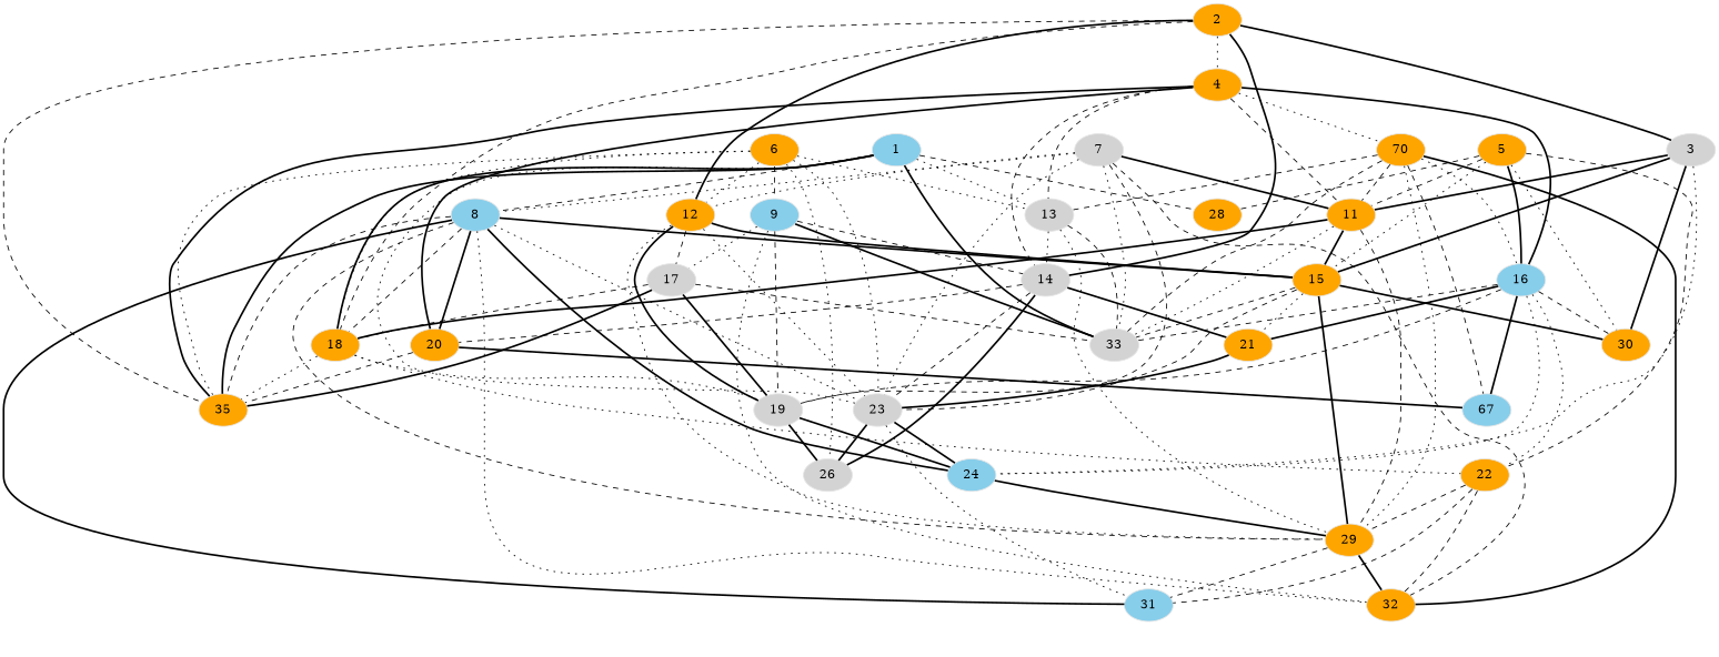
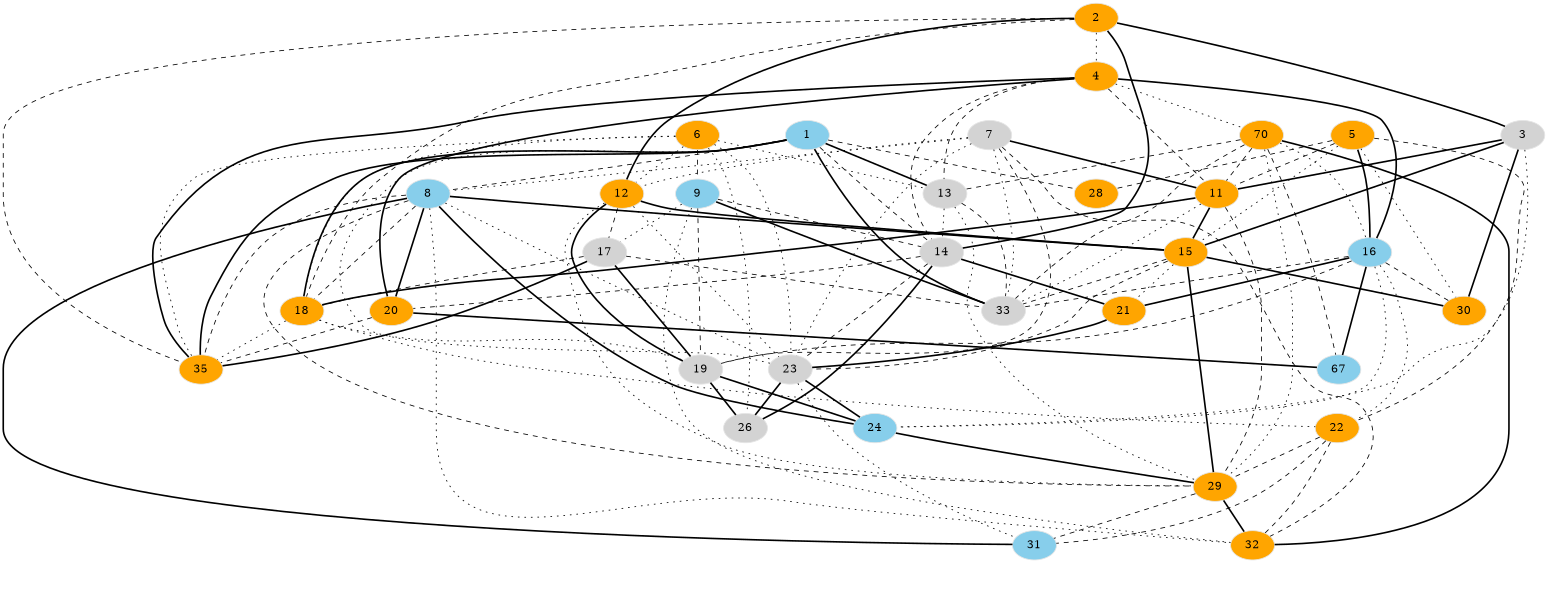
  graph {
    node [color=gray90 fillcolor=orange style=filled]
    edge [style=dashed weight=1.0]
    1 [fillcolor=skyblue]
    8 [fillcolor=skyblue]
    13 [fillcolor=lightgrey]
    14 [fillcolor=lightgrey]
    18
    23 [fillcolor=lightgrey]
    n7 [label=35]
    28
    33 [fillcolor=lightgrey]
    15
    24 [fillcolor=skyblue]
    20
    32
    29
    31 [fillcolor=skyblue]
    26 [fillcolor=lightgrey]
    21
    22
    19 [fillcolor=lightgrey]
    2
    3 [fillcolor=lightgrey]
    4
    12
    11
    30
    n26 [label=70]
    16 [fillcolor=skyblue]
    17 [fillcolor=lightgrey]
    n29 [fillcolor=skyblue label=67]
    5
    6
    9 [fillcolor=skyblue]
    7 [fillcolor=lightgrey]
    1 -- 8
-   1 -- 13 [style=dotted]
+   1 -- 13 [style=bold]
+   1 -- 14
    1 -- 18 [style=bold]
    1 -- 23 [style=dotted weight=2.0]
    1 -- n7 [style=bold]
    1 -- 28 [weight=3.0]
    1 -- 33 [style=bold weight=2.0]
    8 -- 18 [weight=2.0]
    8 -- 23 [style=dotted]
    8 -- n7
    8 -- 15 [style=bold]
    8 -- 24 [style=bold]
    8 -- 20 [style=bold]
    8 -- 32 [style=dotted]
    8 -- 29
    8 -- 31 [style=bold]
    13 -- 14 [style=dotted]
    13 -- 33
    13 -- 29 [style=dotted]
    14 -- 23
    14 -- 20 [weight=2.0]
    14 -- 26 [style=bold]
    14 -- 21 [style=bold]
    18 -- n7 [style=dotted]
    18 -- 22 [style=dotted]
    18 -- 19 [style=dotted]
    23 -- 24 [style=bold]
    23 -- 31 [style=dotted]
    23 -- 26 [style=bold]
    15 -- 23
    15 -- 33
    15 -- 29 [style=bold]
    15 -- 21 [style=dotted]
    15 -- 30 [style=bold]
    24 -- 29 [style=bold]
    20 -- n7
    20 -- n29 [style=bold]
    29 -- 32 [style=bold]
    29 -- 31
    21 -- 23 [style=bold]
    22 -- 32
    22 -- 29
    22 -- 31
    19 -- 24 [style=bold]
    19 -- 26 [style=bold]
    2 -- 14 [style=bold]
    2 -- 18
    2 -- n7
    2 -- 3 [style=bold weight=2.0]
    2 -- 4 [style=dotted weight=2.0]
    2 -- 12 [style=bold]
    3 -- 15 [style=bold]
    3 -- 24 [style=dotted]
    3 -- 11 [style=bold]
    3 -- 30 [style=bold]
    4 -- 13
    4 -- 14
    4 -- n7 [style=bold]
    4 -- 20 [style=bold]
    4 -- 11 [weight=3.0]
    4 -- n26 [style=dotted]
    4 -- 16 [style=bold weight=2.0]
    12 -- 23 [style=dotted]
    12 -- 15 [style=bold]
    12 -- 29 [style=dotted]
    12 -- 19 [style=bold weight=2.0]
    12 -- 17
    11 -- 18 [style=bold weight=2.0]
    11 -- 33 [style=dotted]
    11 -- 15 [style=bold]
    11 -- 29
    n26 -- 13
    n26 -- 33
    n26 -- 32 [style=bold]
    n26 -- 29 [style=dotted weight=3.0]
    n26 -- 11
    n26 -- 16 [style=dotted]
    n26 -- n29
    16 -- 33
    16 -- 24 [style=dotted]
    16 -- 21 [style=bold]
    16 -- 22 [style=dotted]
    16 -- 19
    16 -- 30
    16 -- n29 [style=bold weight=2.0]
    17 -- 18
    17 -- n7 [style=bold]
    17 -- 33
    17 -- 19 [style=bold weight=3.0]
    5 -- 28
    5 -- 15 [style=dotted]
    5 -- 22
    5 -- 11
    5 -- 30 [style=dotted]
    5 -- 16 [style=bold]
    6 -- 13 [style=dotted weight=2.0]
    6 -- 18 [style=dotted weight=2.0]
    6 -- 23 [style=dotted]
    6 -- n7 [style=dotted]
    6 -- 26 [style=dotted]
    6 -- 12 [style=dotted]
    6 -- 9 [weight=4.0]
    9 -- 14 [weight=3.0]
    9 -- 33 [style=bold]
    9 -- 32 [style=dotted]
    9 -- 19 [weight=2.0]
    9 -- 17 [style=dotted]
    7 -- 8 [style=dotted]
    7 -- 23 [style=dotted]
    7 -- 33 [style=dotted]
    7 -- 32
    7 -- 19
    7 -- 12 [style=dotted weight=2.0]
    7 -- 11 [style=bold]
  }
